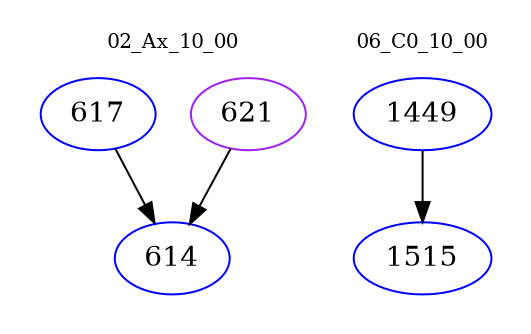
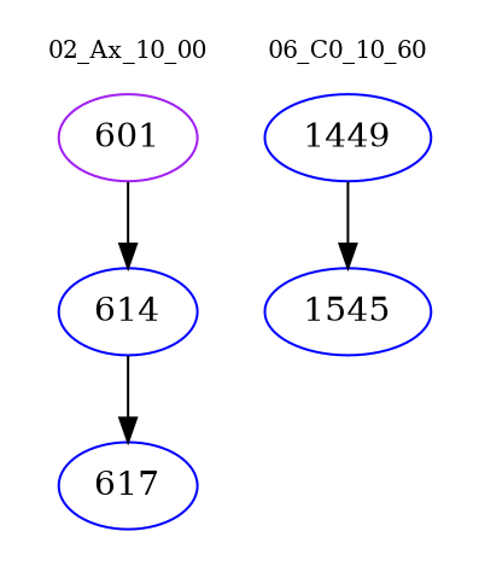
  digraph {
    node [color=blue]
    edge [color=black]
    n1 [label=614]
-   n2 [color=purple label=621]
+   n2 [color=purple label=601]
    n3 [label=617]
    n4 [label=1449]
-   n5 [label=1515]
+   n5 [label=1545]
    subgraph cluster_1 {
      color=white
      fontsize=10
      label="02_Ax_10_00"
      n1
      n2
      n3
    }
    subgraph cluster_2 {
      color=white
      fontsize=10
-     label="06_C0_10_00"
+     label="06_C0_10_60"
      n4
      n5
    }
-   n3 -> n1
+   n1 -> n3
    n2 -> n1
    n4 -> n5
  }
